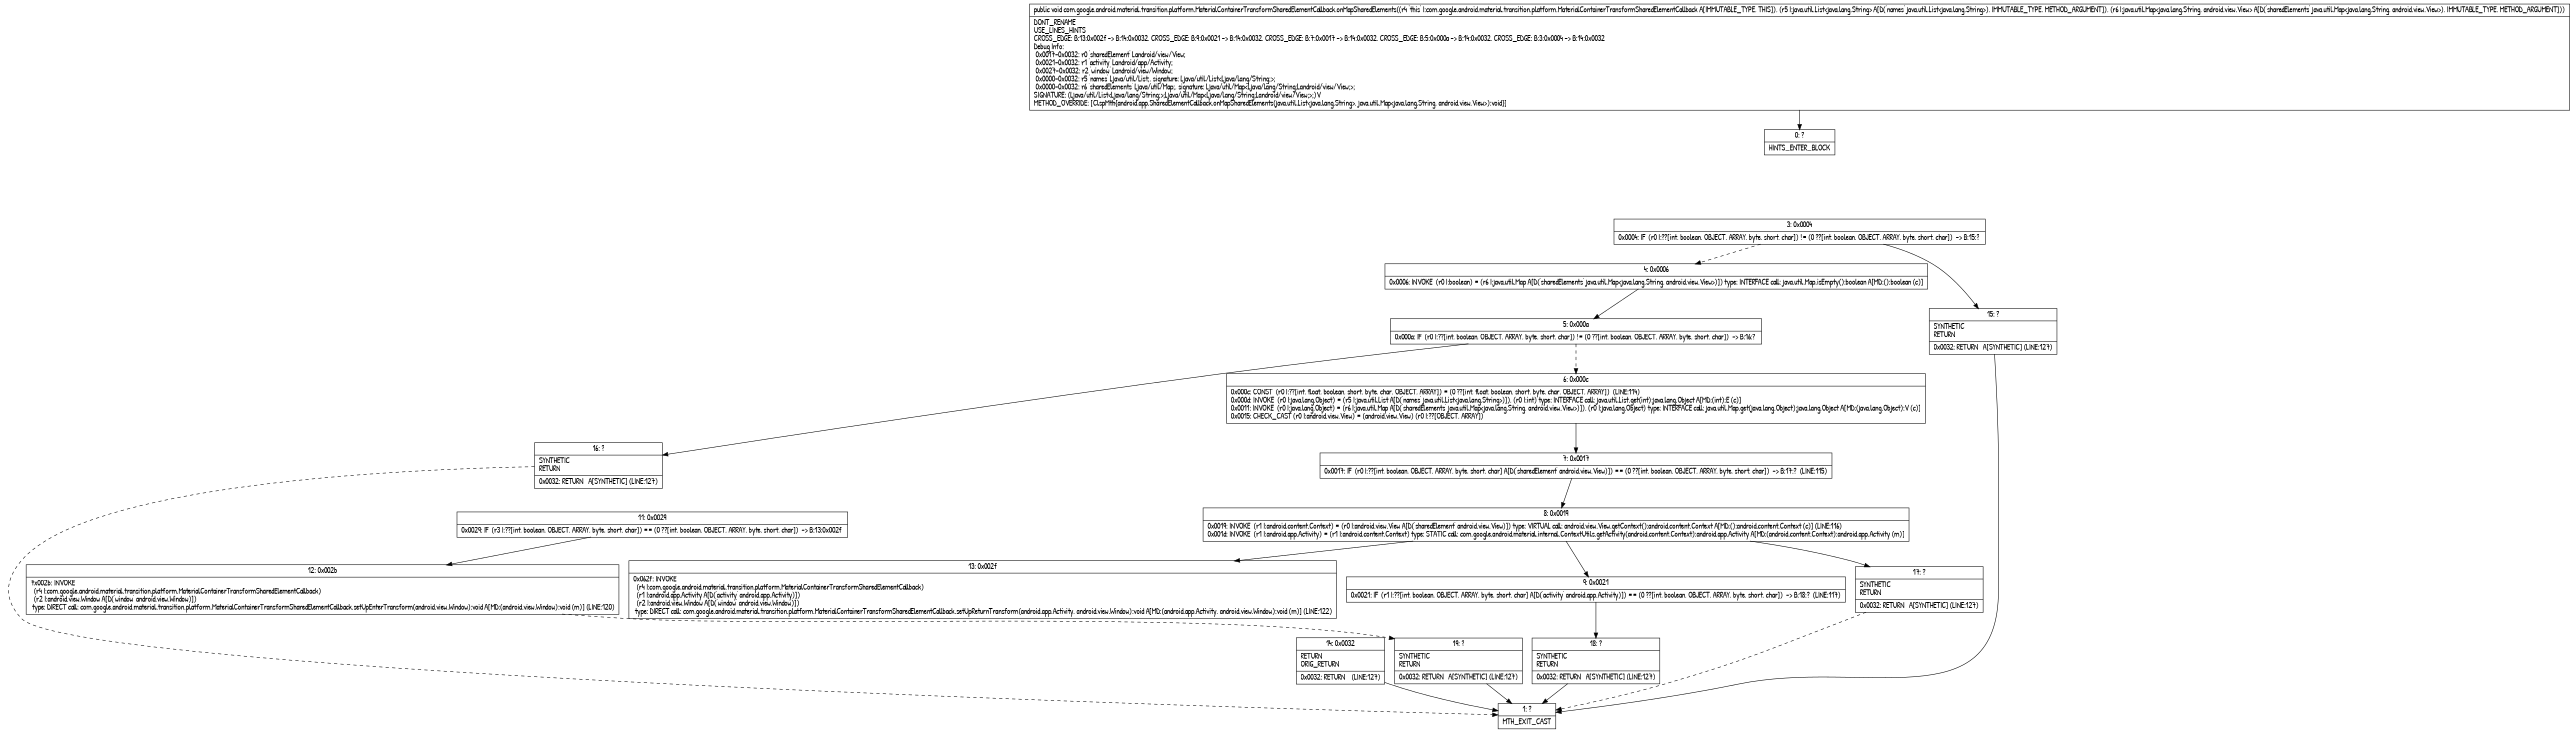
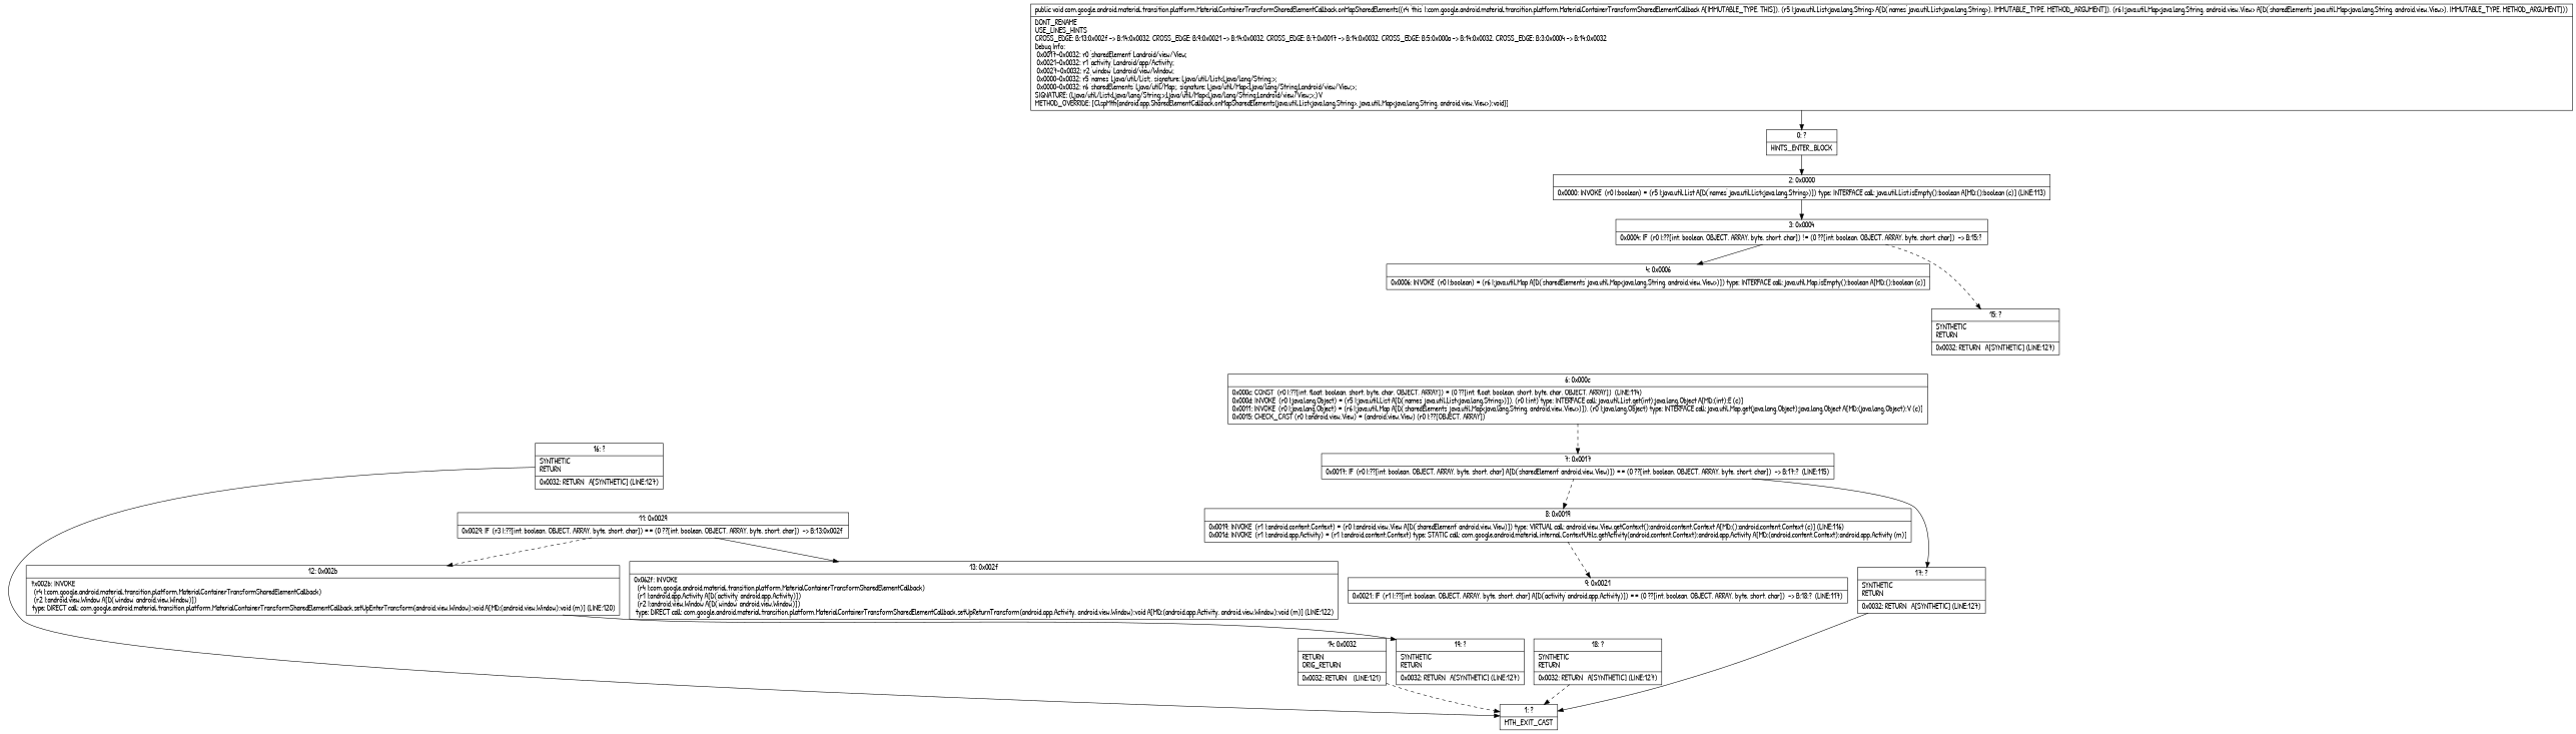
  digraph {
    fontname="Patrick Hand"
    node [fontname="Patrick Hand" shape=record]
    edge [fontname="Patrick Hand"]
    n1 [label="{0\:\ ?|HINTS_ENTER_BLOCK\l}"]
+   n2 [label="{2\:\ 0x0000|0x0000: INVOKE  (r0 I:boolean) = (r5 I:java.util.List A[D('names' java.util.List\<java.lang.String\>)]) type: INTERFACE call: java.util.List.isEmpty():boolean A[MD:():boolean (c)] (LINE:113)\l}"]
    n3 [label="{3\:\ 0x0004|0x0004: IF  (r0 I:??[int, boolean, OBJECT, ARRAY, byte, short, char]) != (0 ??[int, boolean, OBJECT, ARRAY, byte, short, char])  \-\> B:15:? \l}"]
    n4 [label="{4\:\ 0x0006|0x0006: INVOKE  (r0 I:boolean) = (r6 I:java.util.Map A[D('sharedElements' java.util.Map\<java.lang.String, android.view.View\>)]) type: INTERFACE call: java.util.Map.isEmpty():boolean A[MD:():boolean (c)]\l}"]
    n5 [label="{15\:\ ?|SYNTHETIC\lRETURN\l|0x0032: RETURN   A[SYNTHETIC] (LINE:127)\l}"]
-   n6 [label="{5\:\ 0x000a|0x000a: IF  (r0 I:??[int, boolean, OBJECT, ARRAY, byte, short, char]) != (0 ??[int, boolean, OBJECT, ARRAY, byte, short, char])  \-\> B:16:? \l}"]
    n7 [label="{1\:\ ?|MTH_EXIT_CAST\l}"]
    n8 [label="{6\:\ 0x000c|0x000c: CONST  (r0 I:??[int, float, boolean, short, byte, char, OBJECT, ARRAY]) = (0 ??[int, float, boolean, short, byte, char, OBJECT, ARRAY])  (LINE:114)\l0x000d: INVOKE  (r0 I:java.lang.Object) = (r5 I:java.util.List A[D('names' java.util.List\<java.lang.String\>)]), (r0 I:int) type: INTERFACE call: java.util.List.get(int):java.lang.Object A[MD:(int):E (c)]\l0x0011: INVOKE  (r0 I:java.lang.Object) = (r6 I:java.util.Map A[D('sharedElements' java.util.Map\<java.lang.String, android.view.View\>)]), (r0 I:java.lang.Object) type: INTERFACE call: java.util.Map.get(java.lang.Object):java.lang.Object A[MD:(java.lang.Object):V (c)]\l0x0015: CHECK_CAST (r0 I:android.view.View) = (android.view.View) (r0 I:??[OBJECT, ARRAY]) \l}"]
    n9 [label="{16\:\ ?|SYNTHETIC\lRETURN\l|0x0032: RETURN   A[SYNTHETIC] (LINE:127)\l}"]
    n10 [label="{7\:\ 0x0017|0x0017: IF  (r0 I:??[int, boolean, OBJECT, ARRAY, byte, short, char] A[D('sharedElement' android.view.View)]) == (0 ??[int, boolean, OBJECT, ARRAY, byte, short, char])  \-\> B:17:?  (LINE:115)\l}"]
    n11 [label="{8\:\ 0x0019|0x0019: INVOKE  (r1 I:android.content.Context) = (r0 I:android.view.View A[D('sharedElement' android.view.View)]) type: VIRTUAL call: android.view.View.getContext():android.content.Context A[MD:():android.content.Context (c)] (LINE:116)\l0x001d: INVOKE  (r1 I:android.app.Activity) = (r1 I:android.content.Context) type: STATIC call: com.google.android.material.internal.ContextUtils.getActivity(android.content.Context):android.app.Activity A[MD:(android.content.Context):android.app.Activity (m)]\l}"]
    n12 [label="{17\:\ ?|SYNTHETIC\lRETURN\l|0x0032: RETURN   A[SYNTHETIC] (LINE:127)\l}"]
    n13 [label="{9\:\ 0x0021|0x0021: IF  (r1 I:??[int, boolean, OBJECT, ARRAY, byte, short, char] A[D('activity' android.app.Activity)]) == (0 ??[int, boolean, OBJECT, ARRAY, byte, short, char])  \-\> B:18:?  (LINE:117)\l}"]
    n14 [label="{18\:\ ?|SYNTHETIC\lRETURN\l|0x0032: RETURN   A[SYNTHETIC] (LINE:127)\l}"]
    n15 [label="{11\:\ 0x0029|0x0029: IF  (r3 I:??[int, boolean, OBJECT, ARRAY, byte, short, char]) == (0 ??[int, boolean, OBJECT, ARRAY, byte, short, char])  \-\> B:13:0x002f \l}"]
    n16 [label="{12\:\ 0x002b|7x002b: INVOKE  \l  (r4 I:com.google.android.material.transition.platform.MaterialContainerTransformSharedElementCallback)\l  (r2 I:android.view.Window A[D('window' android.view.Window)])\l type: DIRECT call: com.google.android.material.transition.platform.MaterialContainerTransformSharedElementCallback.setUpEnterTransform(android.view.Window):void A[MD:(android.view.Window):void (m)] (LINE:120)\l}"]
    n17 [label="{13\:\ 0x002f|0x062f: INVOKE  \l  (r4 I:com.google.android.material.transition.platform.MaterialContainerTransformSharedElementCallback)\l  (r1 I:android.app.Activity A[D('activity' android.app.Activity)])\l  (r2 I:android.view.Window A[D('window' android.view.Window)])\l type: DIRECT call: com.google.android.material.transition.platform.MaterialContainerTransformSharedElementCallback.setUpReturnTransform(android.app.Activity, android.view.Window):void A[MD:(android.app.Activity, android.view.Window):void (m)] (LINE:122)\l}"]
    n18 [label="{19\:\ ?|SYNTHETIC\lRETURN\l|0x0032: RETURN   A[SYNTHETIC] (LINE:127)\l}"]
-   n19 [label="{14\:\ 0x0032|RETURN\lORIG_RETURN\l|0x0032: RETURN    (LINE:127)\l}"]
+   n19 [label="{14\:\ 0x0032|RETURN\lORIG_RETURN\l|0x0032: RETURN    (LINE:121)\l}"]
    n20 [label="{public void com.google.android.material.transition.platform.MaterialContainerTransformSharedElementCallback.onMapSharedElements((r4 'this' I:com.google.android.material.transition.platform.MaterialContainerTransformSharedElementCallback A[IMMUTABLE_TYPE, THIS]), (r5 I:java.util.List\<java.lang.String\> A[D('names' java.util.List\<java.lang.String\>), IMMUTABLE_TYPE, METHOD_ARGUMENT]), (r6 I:java.util.Map\<java.lang.String, android.view.View\> A[D('sharedElements' java.util.Map\<java.lang.String, android.view.View\>), IMMUTABLE_TYPE, METHOD_ARGUMENT]))  | DONT_RENAME\lUSE_LINES_HINTS\lCROSS_EDGE: B:13:0x002f \-\> B:14:0x0032, CROSS_EDGE: B:9:0x0021 \-\> B:14:0x0032, CROSS_EDGE: B:7:0x0017 \-\> B:14:0x0032, CROSS_EDGE: B:5:0x000a \-\> B:14:0x0032, CROSS_EDGE: B:3:0x0004 \-\> B:14:0x0032\lDebug Info:\l  0x0017\-0x0032: r0 'sharedElement' Landroid\/view\/View;\l  0x0021\-0x0032: r1 'activity' Landroid\/app\/Activity;\l  0x0027\-0x0032: r2 'window' Landroid\/view\/Window;\l  0x0000\-0x0032: r5 'names' Ljava\/util\/List;, signature: Ljava\/util\/List\<Ljava\/lang\/String;\>;\l  0x0000\-0x0032: r6 'sharedElements' Ljava\/util\/Map;, signature: Ljava\/util\/Map\<Ljava\/lang\/String;Landroid\/view\/View;\>;\lSIGNATURE: (Ljava\/util\/List\<Ljava\/lang\/String;\>;Ljava\/util\/Map\<Ljava\/lang\/String;Landroid\/view\/View;\>;)V\lMETHOD_OVERRIDE: [ClspMth\{android.app.SharedElementCallback.onMapSharedElements(java.util.List\<java.lang.String\>, java.util.Map\<java.lang.String, android.view.View\>):void\}]\l}"]
-   n3 -> n4 [style=dashed]
-   n3 -> n5
-   n4 -> n6
-   n5 -> n7
-   n6 -> n8 [style=dashed]
-   n6 -> n9
-   n8 -> n10
-   n9 -> n7 [style=dashed]
-   n10 -> n11 [style=solid]
-   n11 -> n12
-   n11 -> n13
-   n12 -> n7 [style=dashed]
-   n13 -> n14
-   n14 -> n7
-   n15 -> n16 [style=solid]
-   n11 -> n17
-   n16 -> n18 [style=dashed]
-   n18 -> n7
-   n19 -> n7
+   n1 -> n2
+   n2 -> n3
+   n3 -> n4 [style=solid]
+   n3 -> n5 [style=dashed]
+   n8 -> n10 [style=dashed]
+   n9 -> n7
+   n10 -> n11 [style=dashed]
+   n10 -> n12
+   n11 -> n13 [style=dashed]
+   n12 -> n7
+   n14 -> n7 [style=dashed]
+   n15 -> n16 [style=dashed]
+   n15 -> n17
+   n16 -> n18
+   n19 -> n7 [style=dashed]
    n20 -> n1
  }
